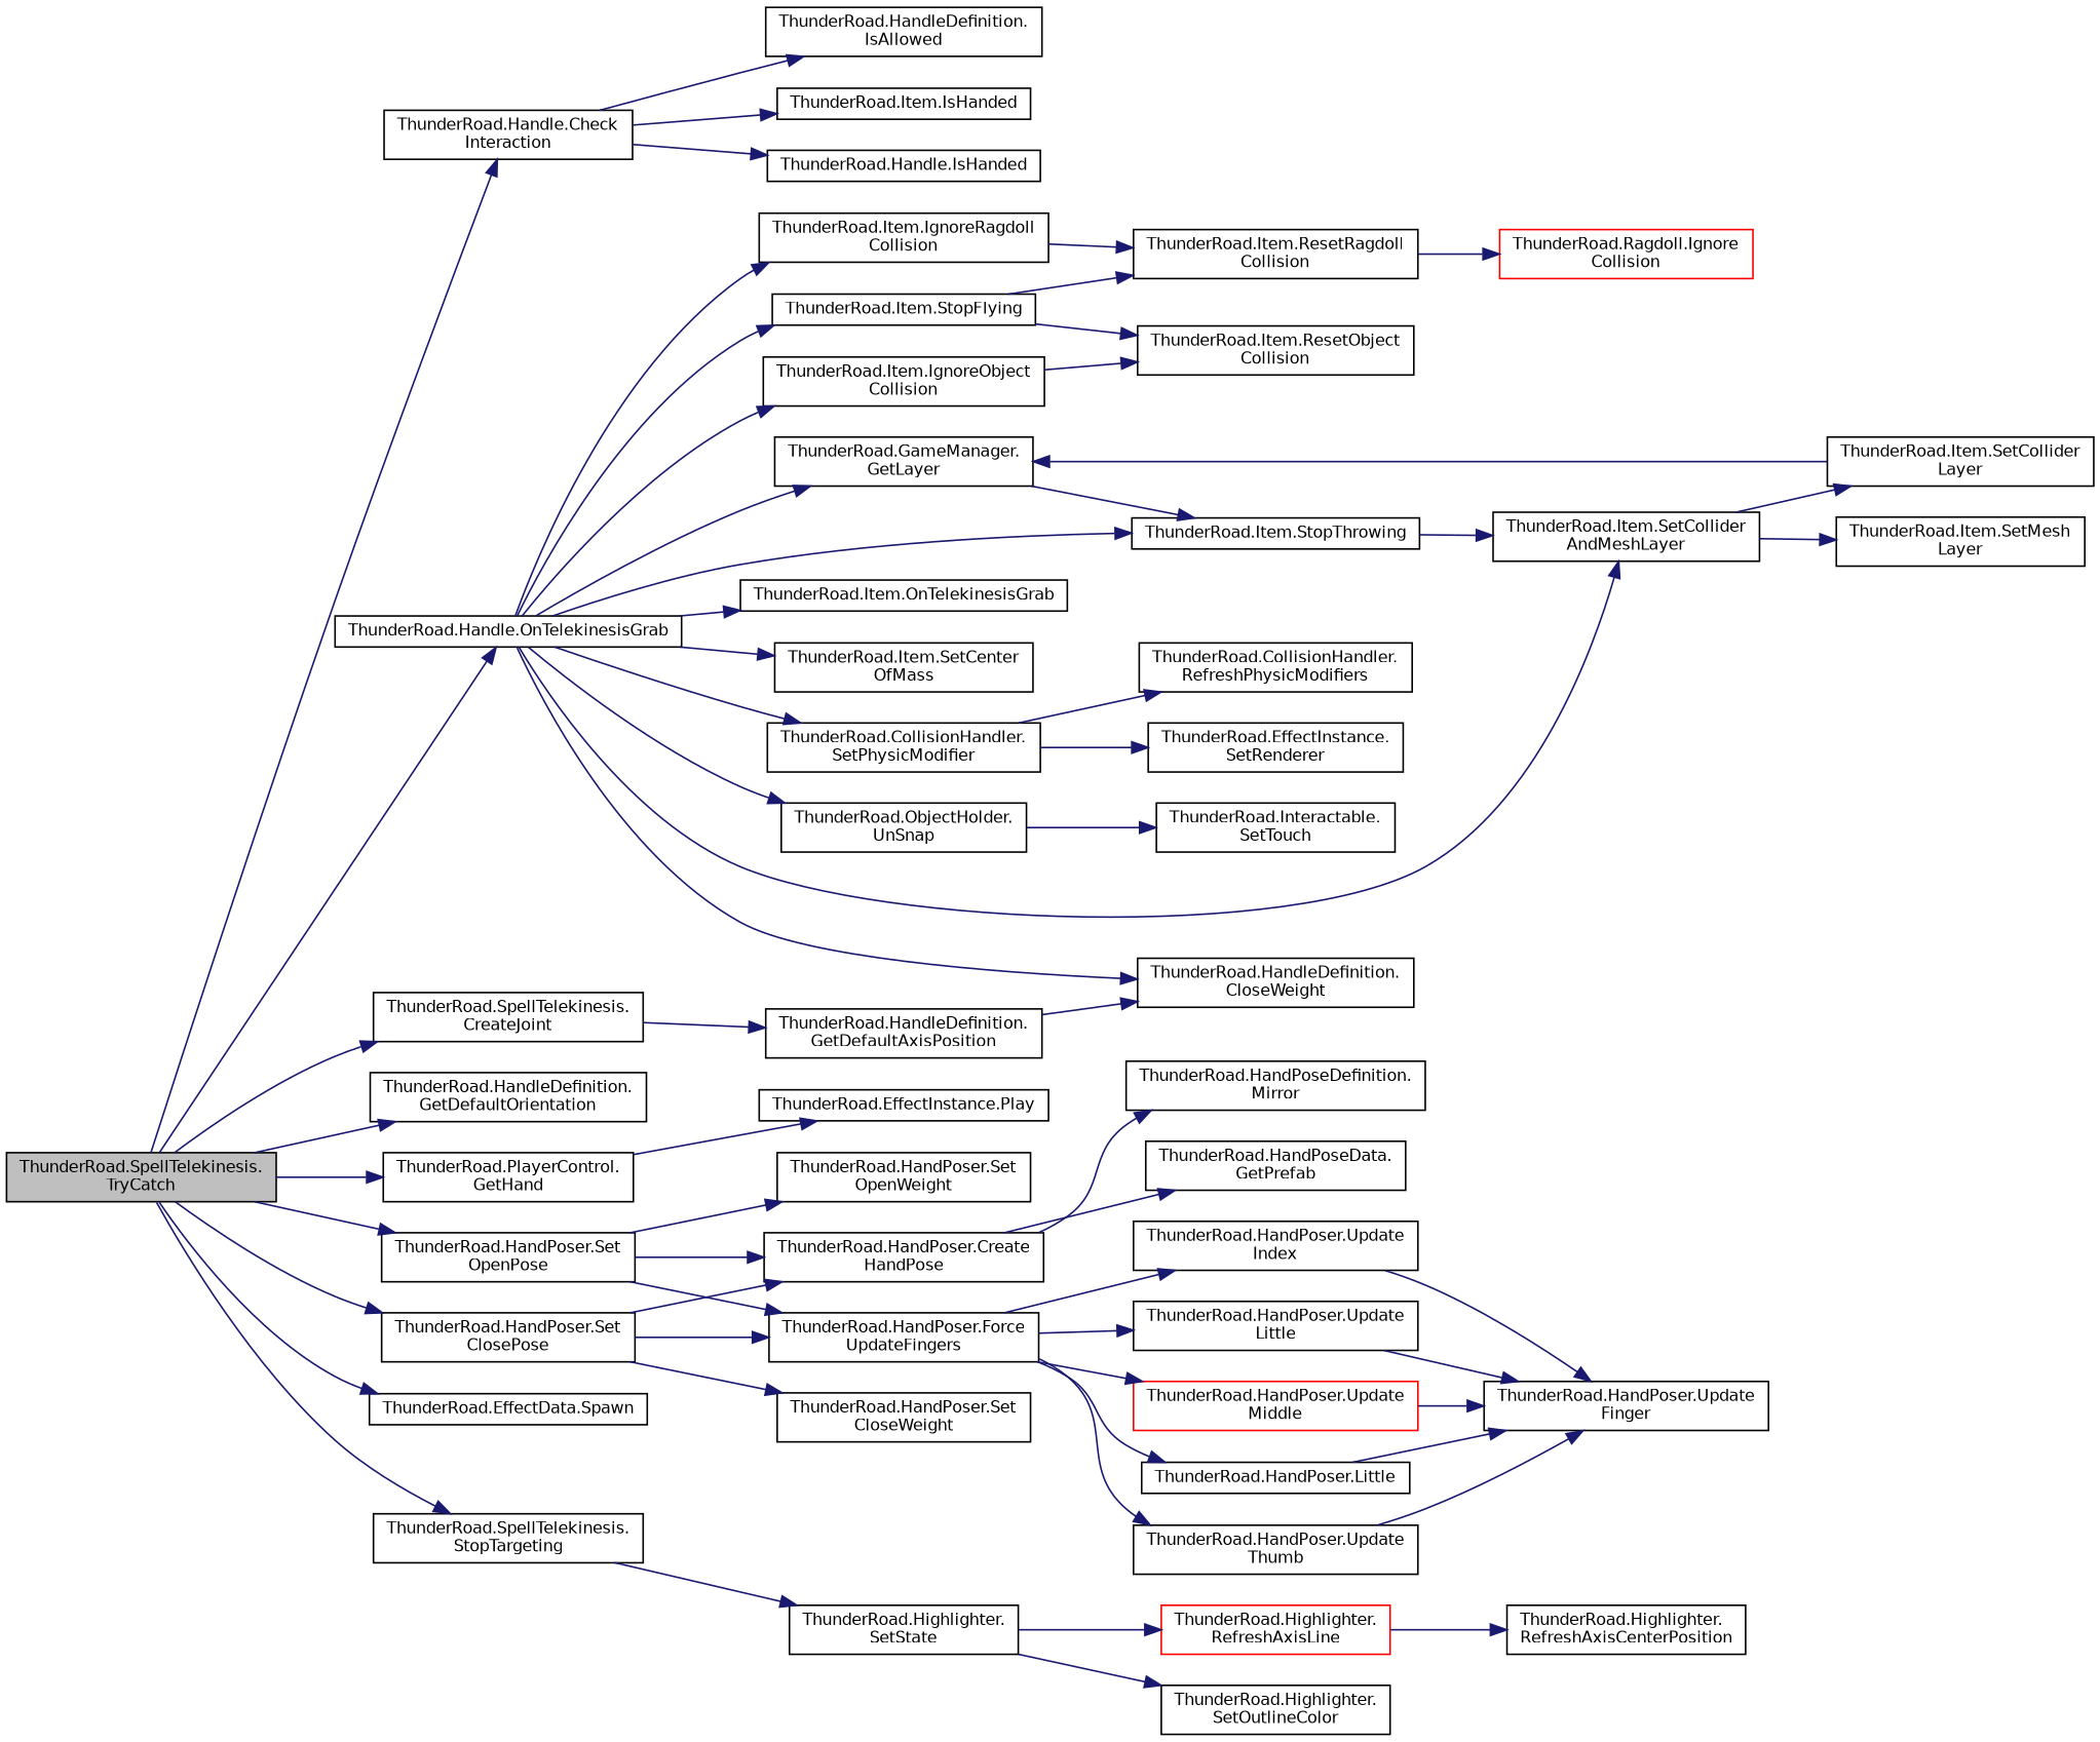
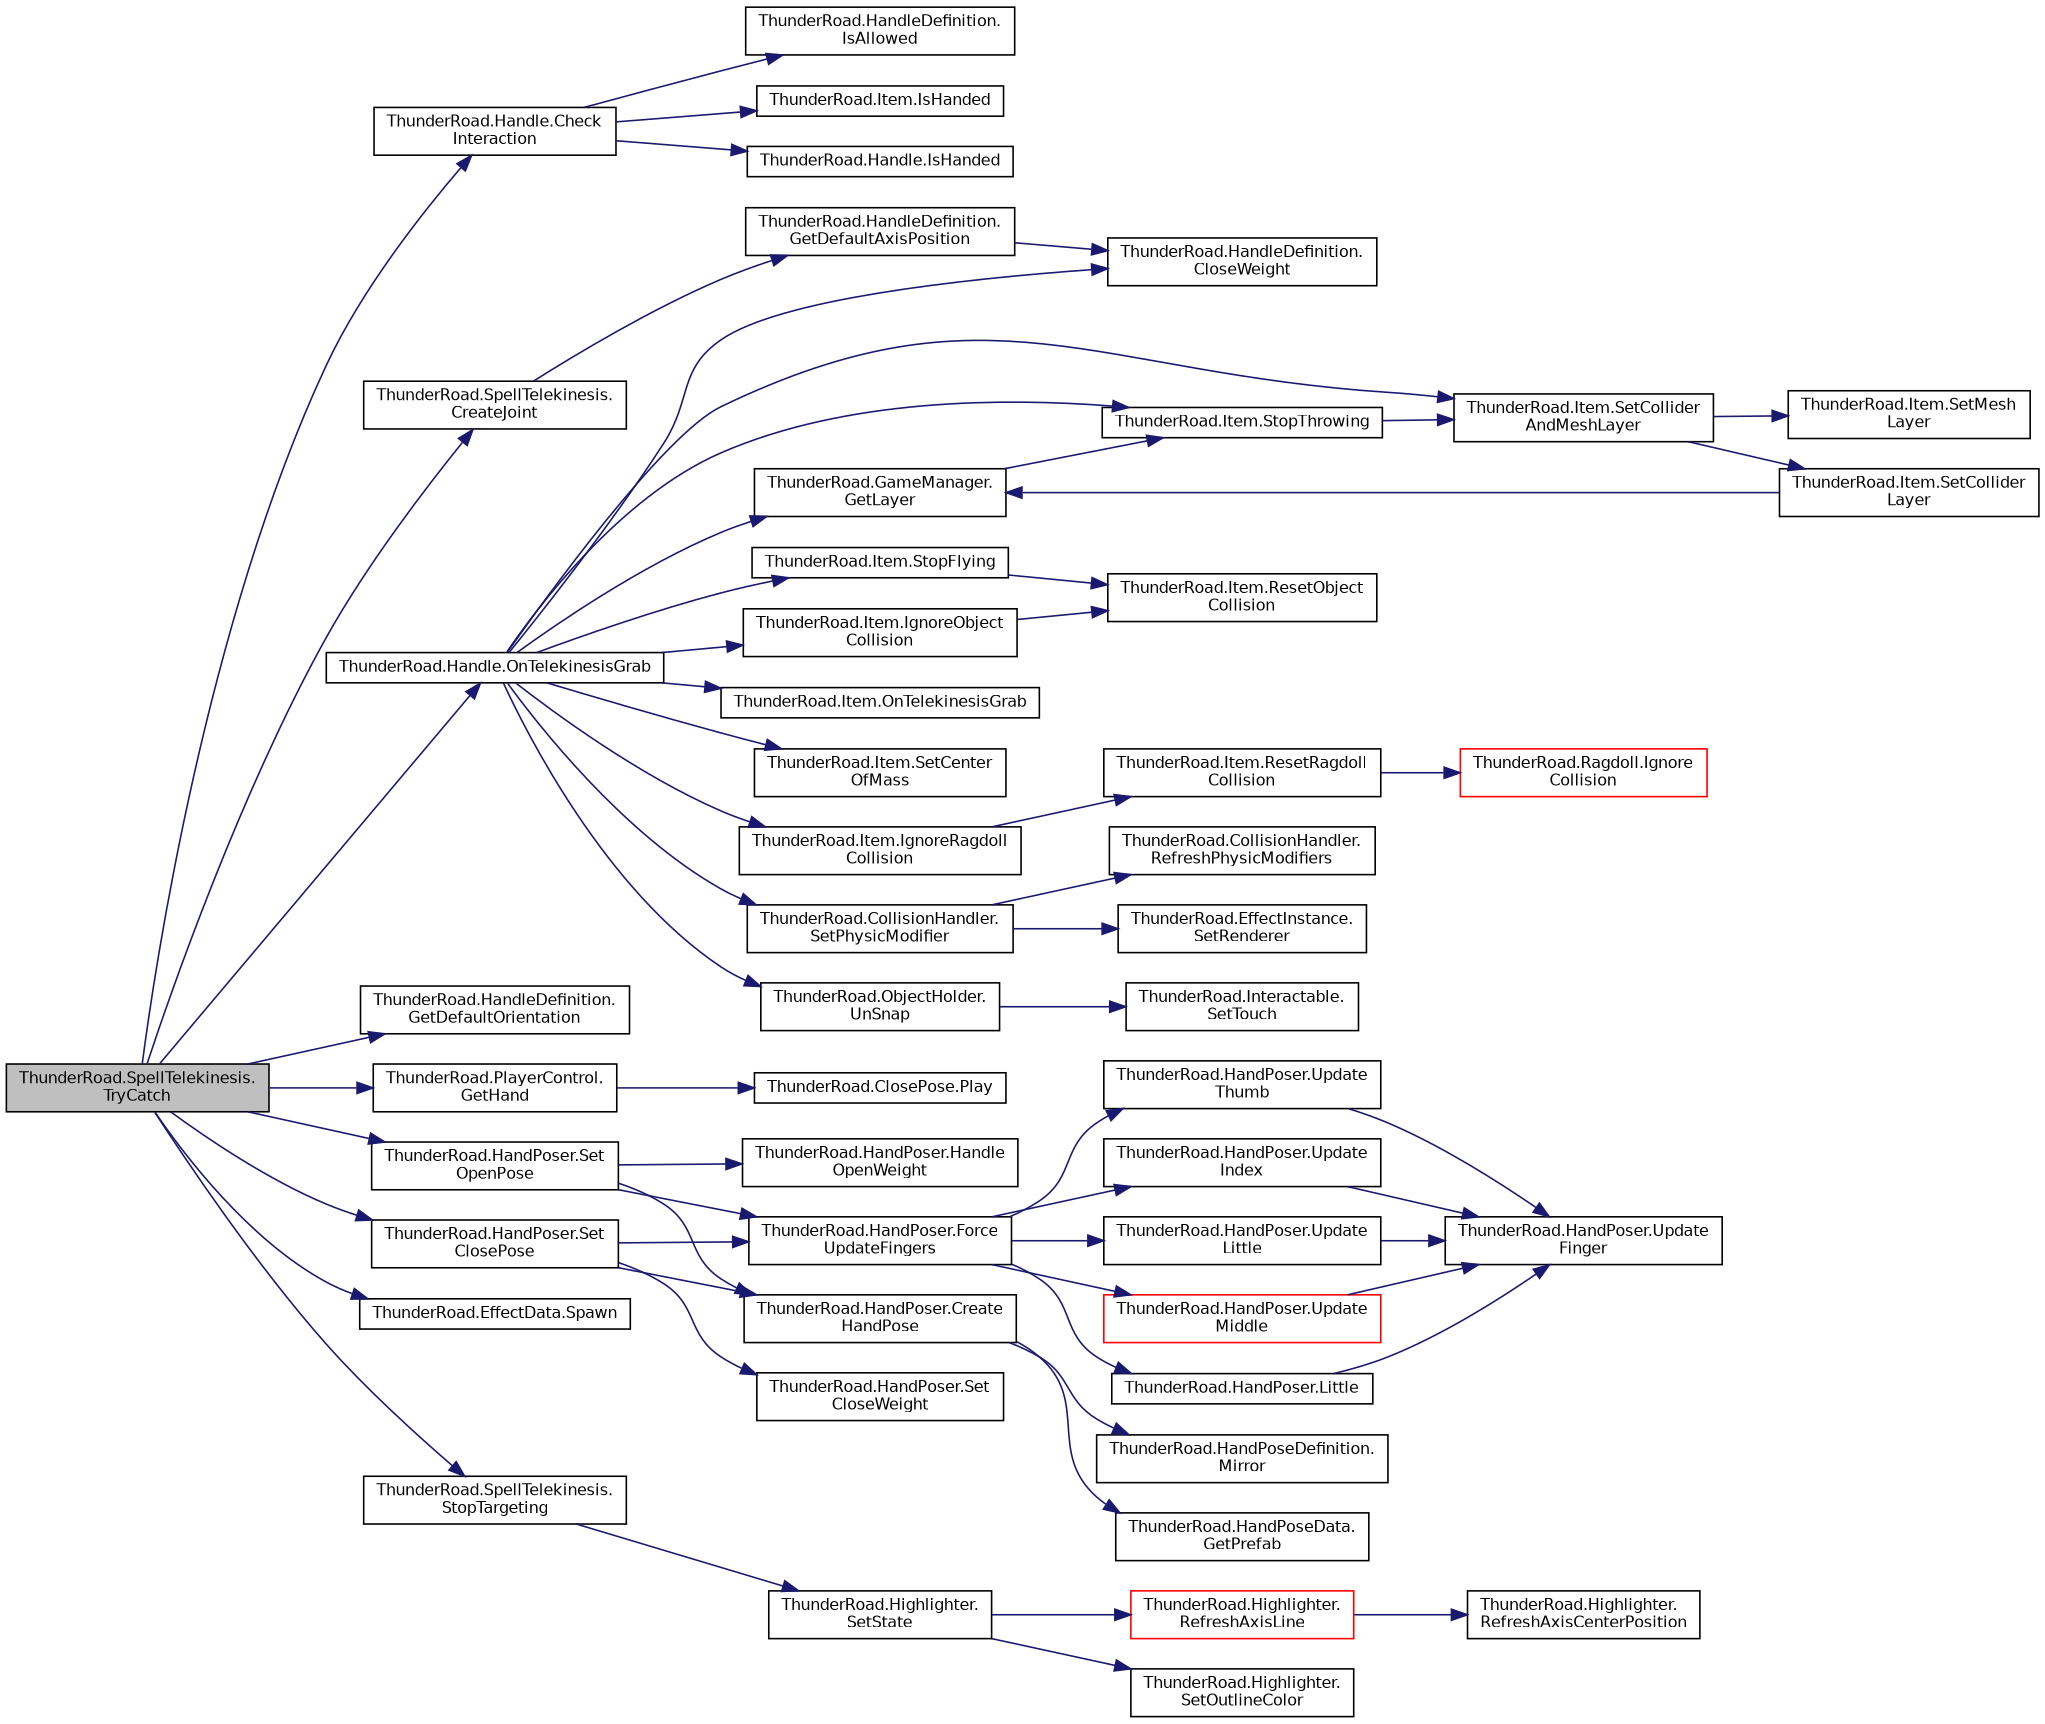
  digraph {
    rankdir=LR
    node [color=black fillcolor=white fontname=Helvetica fontsize=10 shape=record style=filled]
    edge [color=midnightblue fontname=Helvetica fontsize=10 labelfontname=Helvetica labelfontsize=10 style=solid]
    n1 [fillcolor=grey75 fontcolor=black height=0.2 label="ThunderRoad.SpellTelekinesis.\lTryCatch" width=0.4]
    n2 [height=0.2 label="ThunderRoad.Handle.Check\lInteraction" width=0.4]
    n3 [height=0.2 label="ThunderRoad.SpellTelekinesis.\lCreateJoint" width=0.4]
    n4 [height=0.2 label="ThunderRoad.HandleDefinition.\lGetDefaultOrientation" width=0.4]
    n5 [height=0.2 label="ThunderRoad.PlayerControl.\lGetHand" width=0.4]
    n6 [height=0.2 label="ThunderRoad.Handle.OnTelekinesisGrab" width=0.4]
    n7 [height=0.2 label="ThunderRoad.HandPoser.Set\lClosePose" width=0.4]
    n8 [height=0.2 label="ThunderRoad.HandPoser.Set\lOpenPose" width=0.4]
    n9 [height=0.2 label="ThunderRoad.EffectData.Spawn" width=0.4]
    n10 [height=0.2 label="ThunderRoad.SpellTelekinesis.\lStopTargeting" width=0.4]
    n11 [height=0.2 label="ThunderRoad.HandleDefinition.\lIsAllowed" width=0.4]
    n12 [height=0.2 label="ThunderRoad.Item.IsHanded" width=0.4]
    n13 [height=0.2 label="ThunderRoad.Handle.IsHanded" width=0.4]
    n14 [height=0.2 label="ThunderRoad.HandleDefinition.\lGetDefaultAxisPosition" width=0.4]
-   n15 [height=0.2 label="ThunderRoad.EffectInstance.Play" width=0.4]
+   n15 [height=0.2 label="ThunderRoad.ClosePose.Play" width=0.4]
    n16 [height=0.2 label="ThunderRoad.HandleDefinition.\lCloseWeight" width=0.4]
    n17 [height=0.2 label="ThunderRoad.GameManager.\lGetLayer" width=0.4]
    n18 [height=0.2 label="ThunderRoad.Item.IgnoreObject\lCollision" width=0.4]
    n19 [height=0.2 label="ThunderRoad.Item.IgnoreRagdoll\lCollision" width=0.4]
    n20 [height=0.2 label="ThunderRoad.Item.OnTelekinesisGrab" width=0.4]
    n21 [height=0.2 label="ThunderRoad.Item.SetCenter\lOfMass" width=0.4]
    n22 [height=0.2 label="ThunderRoad.Item.SetCollider\lAndMeshLayer" width=0.4]
    n23 [height=0.2 label="ThunderRoad.CollisionHandler.\lSetPhysicModifier" width=0.4]
    n24 [height=0.2 label="ThunderRoad.Item.StopFlying" width=0.4]
    n25 [height=0.2 label="ThunderRoad.Item.StopThrowing" width=0.4]
    n26 [height=0.2 label="ThunderRoad.ObjectHolder.\lUnSnap" width=0.4]
    n27 [height=0.2 label="ThunderRoad.HandPoser.Create\lHandPose" width=0.4]
    n28 [height=0.2 label="ThunderRoad.HandPoser.Force\lUpdateFingers" width=0.4]
    n29 [height=0.2 label="ThunderRoad.HandPoser.Set\lCloseWeight" width=0.4]
-   n30 [height=0.2 label="ThunderRoad.HandPoser.Set\lOpenWeight" width=0.4]
+   n30 [height=0.2 label="ThunderRoad.HandPoser.Handle\lOpenWeight" width=0.4]
    n31 [height=0.2 label="ThunderRoad.Highlighter.\lSetState" width=0.4]
    n32 [height=0.2 label="ThunderRoad.Item.ResetObject\lCollision" width=0.4]
    n33 [height=0.2 label="ThunderRoad.Item.ResetRagdoll\lCollision" width=0.4]
    n34 [height=0.2 label="ThunderRoad.Item.SetCollider\lLayer" width=0.4]
    n35 [height=0.2 label="ThunderRoad.Item.SetMesh\lLayer" width=0.4]
    n36 [height=0.2 label="ThunderRoad.CollisionHandler.\lRefreshPhysicModifiers" width=0.4]
    n37 [height=0.2 label="ThunderRoad.EffectInstance.\lSetRenderer" width=0.4]
    n38 [height=0.2 label="ThunderRoad.Interactable.\lSetTouch" width=0.4]
    n39 [color=red height=0.2 label="ThunderRoad.Ragdoll.Ignore\lCollision" width=0.4]
    n40 [height=0.2 label="ThunderRoad.HandPoseData.\lGetPrefab" width=0.4]
    n41 [height=0.2 label="ThunderRoad.HandPoseDefinition.\lMirror" width=0.4]
    n42 [height=0.2 label="ThunderRoad.HandPoser.Update\lIndex" width=0.4]
    n43 [height=0.2 label="ThunderRoad.HandPoser.Update\lLittle" width=0.4]
    n44 [color=red height=0.2 label="ThunderRoad.HandPoser.Update\lMiddle" width=0.4]
    n45 [height=0.2 label="ThunderRoad.HandPoser.Little" width=0.4]
    n46 [height=0.2 label="ThunderRoad.HandPoser.Update\lThumb" width=0.4]
    n47 [height=0.2 label="ThunderRoad.HandPoser.Update\lFinger" width=0.4]
    n48 [color=red height=0.2 label="ThunderRoad.Highlighter.\lRefreshAxisLine" width=0.4]
    n49 [height=0.2 label="ThunderRoad.Highlighter.\lSetOutlineColor" width=0.4]
    n50 [height=0.2 label="ThunderRoad.Highlighter.\lRefreshAxisCenterPosition" width=0.4]
    n1 -> n2
    n1 -> n3
    n1 -> n4
    n1 -> n5
    n1 -> n6
    n1 -> n7
    n1 -> n8
    n1 -> n9
    n1 -> n10
    n2 -> n11
    n2 -> n12
    n2 -> n13
    n3 -> n14
    n5 -> n15
    n6 -> n16
    n6 -> n17
    n6 -> n18
    n6 -> n19
    n6 -> n20
    n6 -> n21
    n6 -> n22
    n6 -> n23
    n6 -> n24
    n6 -> n25
    n6 -> n26
    n7 -> n27
    n7 -> n28
    n7 -> n29
    n8 -> n27
    n8 -> n28
    n8 -> n30
    n10 -> n31
    n14 -> n16
    n17 -> n25
    n18 -> n32
    n19 -> n33
    n22 -> n34
    n22 -> n35
    n23 -> n36
    n23 -> n37
    n24 -> n32
-   n24 -> n33
    n25 -> n22
    n26 -> n38
    n27 -> n40
    n27 -> n41
    n28 -> n42
    n28 -> n43
    n28 -> n44
    n28 -> n45
    n28 -> n46
    n31 -> n48
    n31 -> n49
    n33 -> n39
    n34 -> n17
    n42 -> n47
    n43 -> n47
    n44 -> n47
    n45 -> n47
    n46 -> n47
    n48 -> n50
  }
